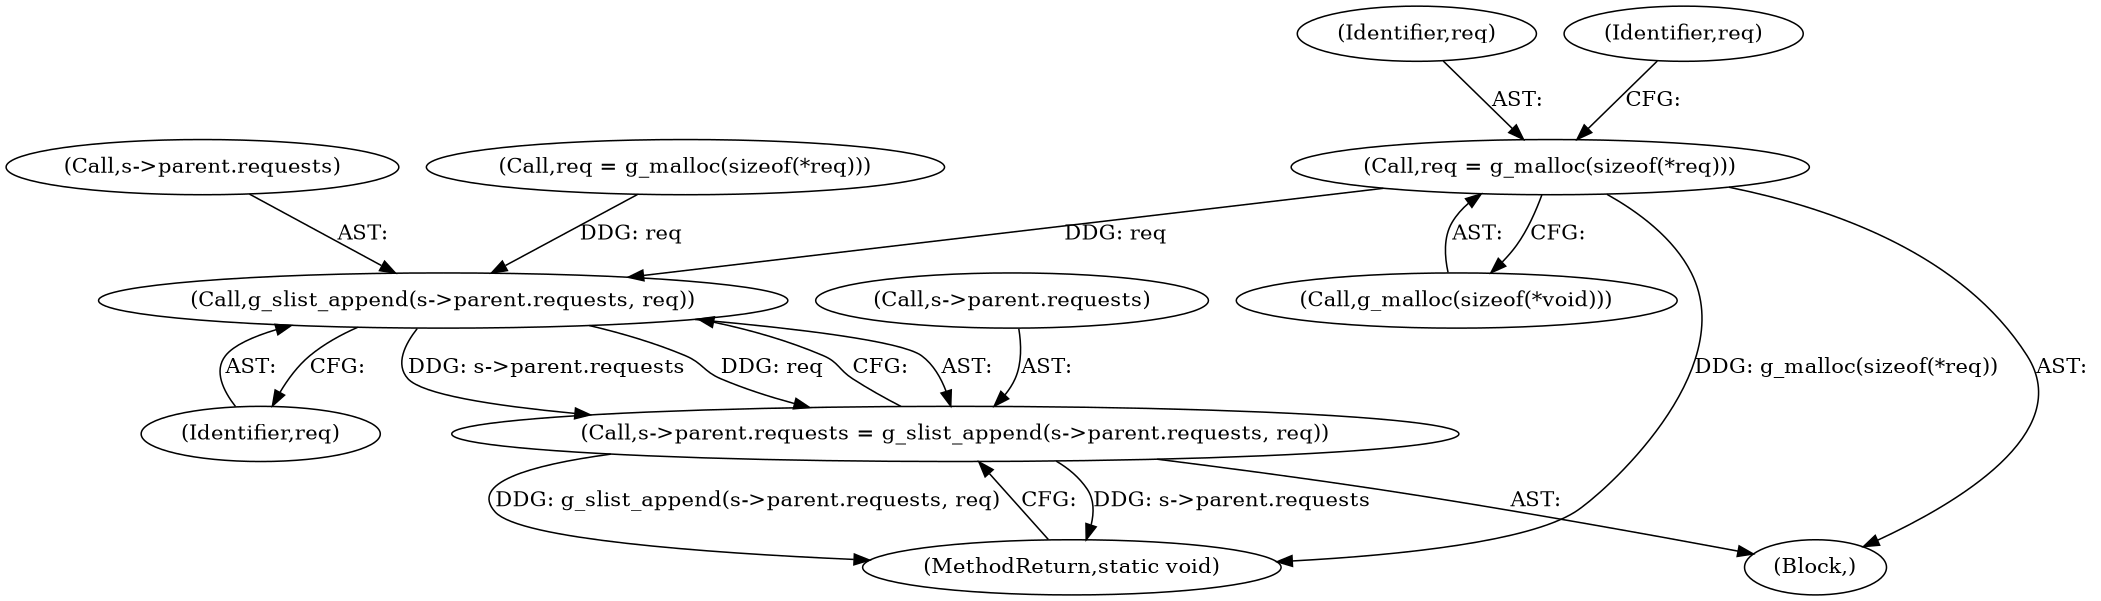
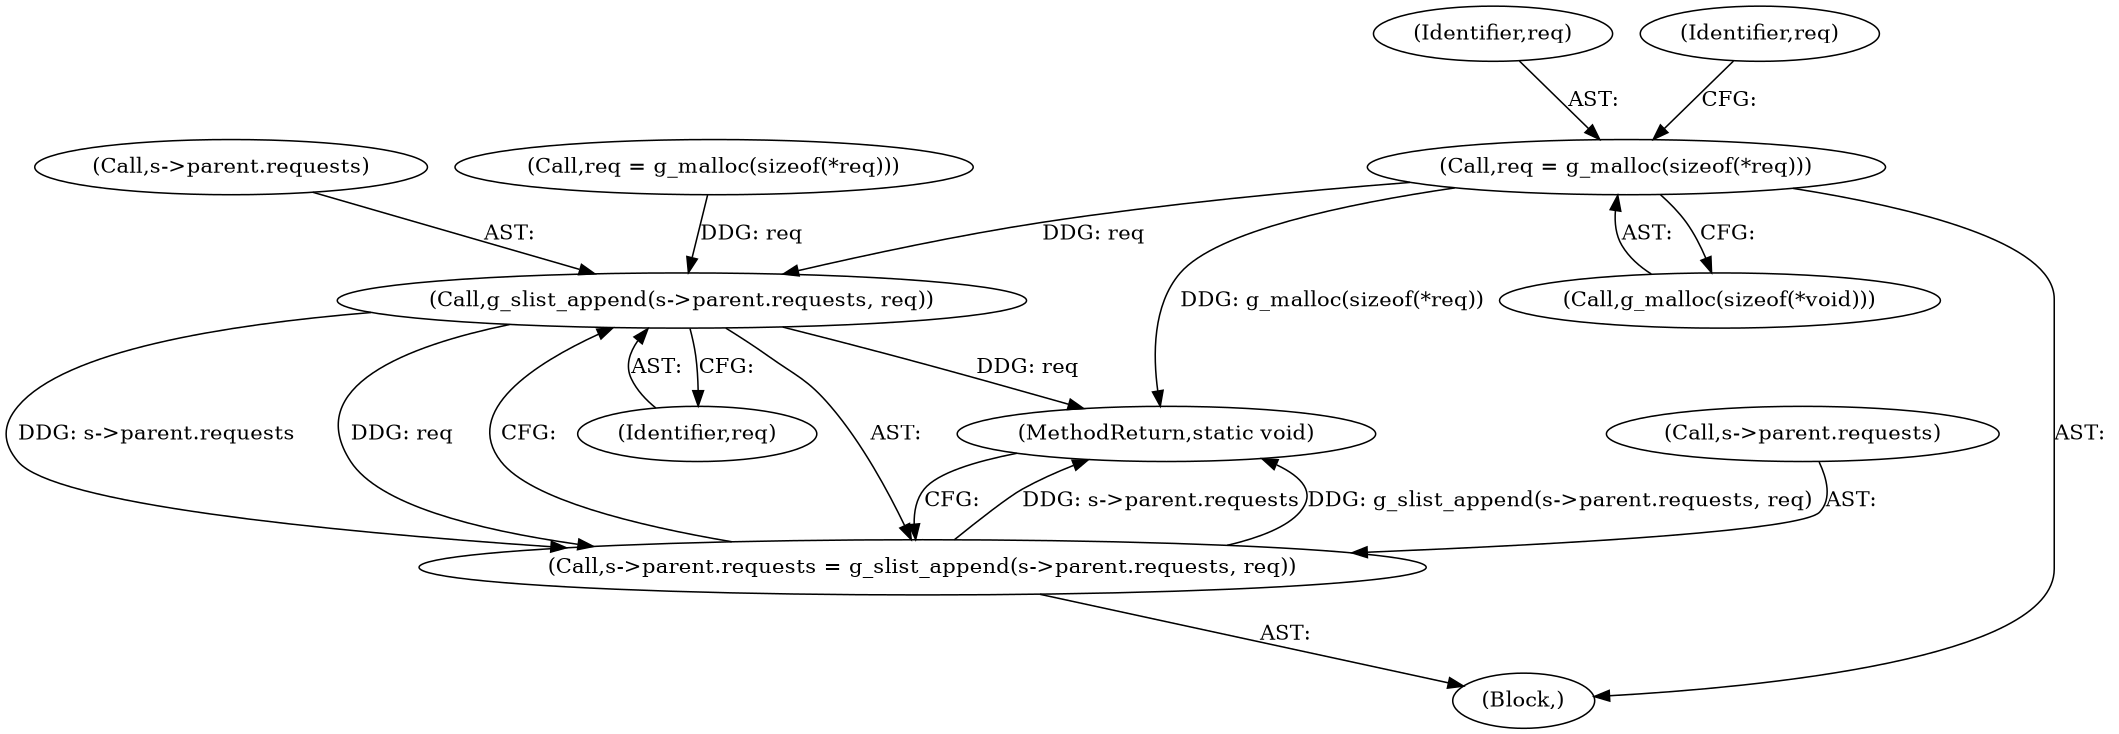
  digraph {
    n1 [label="(Call,req = g_malloc(sizeof(*req)))"]
    n2 [label="(Call,g_slist_append(s->parent.requests, req))"]
    n3 [label="(Call,g_malloc(sizeof(*void)))"]
    n4 [label="(Block,)"]
    n5 [label="(MethodReturn,static void)"]
    n6 [label="(Call,s->parent.requests = g_slist_append(s->parent.requests, req))"]
    n7 [label="(Identifier,req)"]
    n8 [label="(Identifier,req)"]
    n9 [label="(Call,req = g_malloc(sizeof(*req)))"]
    n10 [label="(Call,s->parent.requests)"]
    n11 [label="(Call,s->parent.requests)"]
    n12 [label="(Identifier,req)"]
    n1 -> n2 [label="DDG: req"]
    n1 -> n3 [label="CFG: "]
    n1 -> n4 [label="AST: "]
    n1 -> n5 [label="DDG: g_malloc(sizeof(*req))"]
+   n2 -> n5 [label="DDG: req"]
    n2 -> n6 [label="AST: "]
    n2 -> n6 [label="DDG: s->parent.requests"]
    n2 -> n6 [label="DDG: req"]
    n2 -> n7 [label="CFG: "]
    n3 -> n1 [label="AST: "]
    n5 -> n6 [label="CFG: "]
    n6 -> n2 [label="CFG: "]
    n6 -> n4 [label="AST: "]
    n6 -> n5 [label="DDG: s->parent.requests"]
    n6 -> n5 [label="DDG: g_slist_append(s->parent.requests, req)"]
    n7 -> n2 [label="AST: "]
    n8 -> n1 [label="AST: "]
    n9 -> n2 [label="DDG: req"]
    n10 -> n2 [label="AST: "]
    n11 -> n6 [label="AST: "]
    n12 -> n1 [label="CFG: "]
  }
